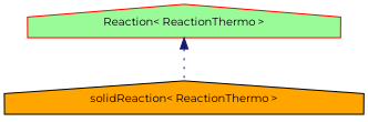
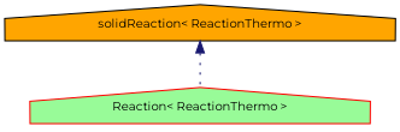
  digraph {
    fontname=Montserrat
    node [fontname=Montserrat fontsize=10 shape=house style=filled]
    n1 [color=black fillcolor=orange fontcolor=black height=0.2 label="solidReaction\< ReactionThermo \>" width=0.4]
    n2 [color=red height=0.2 label="Reaction\< ReactionThermo \>" width=0.4 fillcolor=palegreen]
-   n2 -> n1 [color=midnightblue dir=back fontname=Montserrat fontsize=10 labelfontname=Helvetica labelfontsize=10 style=dotted]
+   n1 -> n2 [color=midnightblue dir=back fontname=Montserrat fontsize=10 labelfontname=Helvetica labelfontsize=10 style=dotted]
  }
